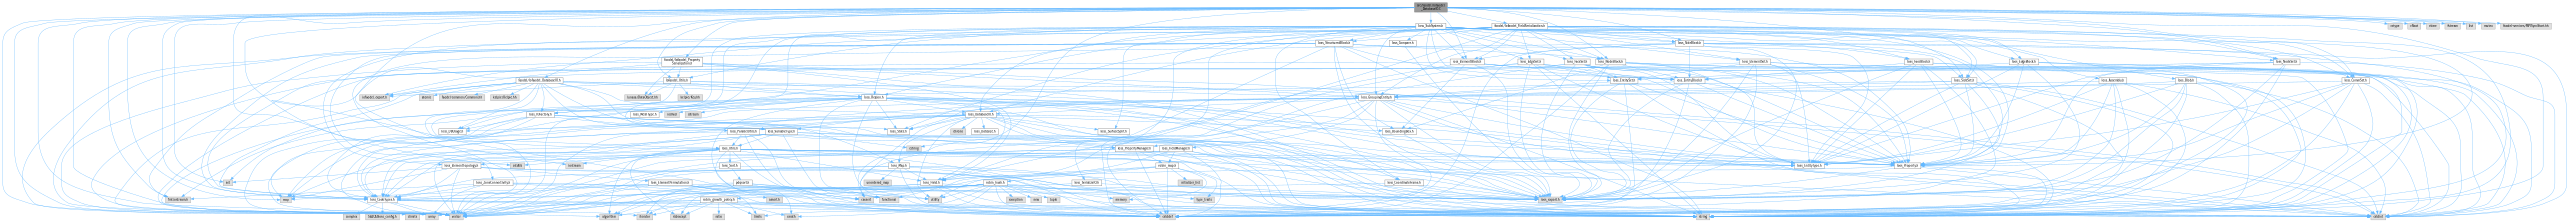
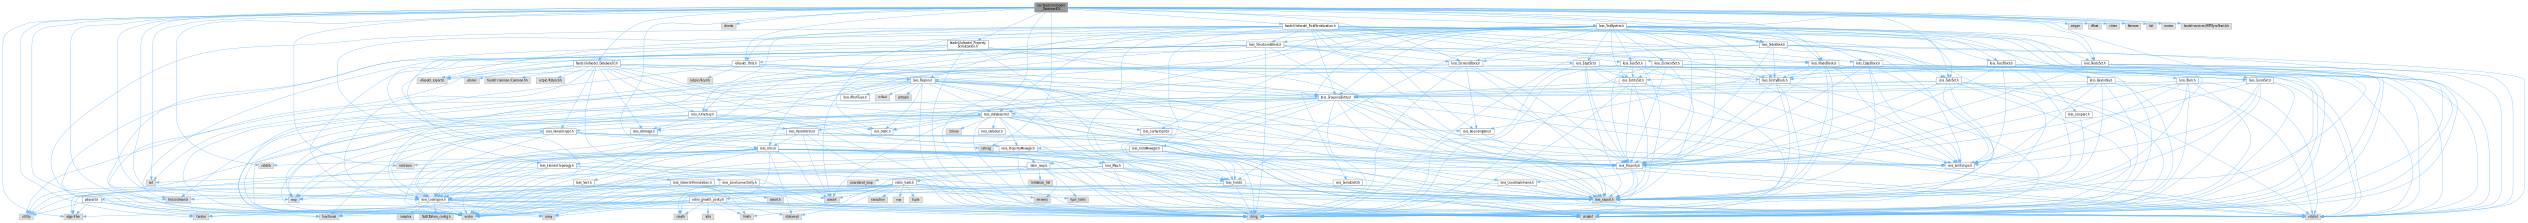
  digraph {
    fontname="Fira Sans"
    node [color=grey40 fillcolor=white fontname="Fira Sans" fontsize=10 shape=box style=filled]
    edge [color=steelblue1 fontname="Fira Sans" fontsize=10 labelfontname=Helvetica labelfontsize=10 style=solid]
    n1 [color=gray40 fillcolor=grey60 fontcolor=black height=0.2 label="src/faodel/Iofaodel\l_DatabaseIO.C" width=0.4]
    n2 [height=0.2 label="faodel/Iofaodel_DatabaseIO.h" width=0.4]
    n3 [height=0.2 label="Ioss_CodeTypes.h" width=0.4]
    n4 [color=grey60 fillcolor="#E0E0E0" height=0.2 label=string width=0.4]
    n5 [color=grey60 fillcolor="#E0E0E0" height=0.2 label=vector width=0.4]
    n6 [height=0.2 label="Ioss_Utils.h" width=0.4]
    n7 [color=grey60 fillcolor="#E0E0E0" height=0.2 label=map width=0.4]
    n8 [color=grey60 fillcolor="#E0E0E0" height=0.2 label=set width=0.4]
    n9 [color=grey60 fillcolor="#E0E0E0" height=0.2 label=algorithm width=0.4]
    n10 [color=grey60 fillcolor="#E0E0E0" height=0.2 label=iterator width=0.4]
    n11 [color=grey60 fillcolor="#E0E0E0" height=0.2 label=cstdlib width=0.4]
    n12 [color=grey60 fillcolor="#E0E0E0" height=0.2 label=iostream width=0.4]
    n13 [color=grey60 fillcolor="#E0E0E0" height=0.2 label=climits width=0.4]
    n14 [color=grey60 fillcolor="#E0E0E0" height=0.2 label=cstring width=0.4]
    n15 [color=grey60 fillcolor="#E0E0E0" height=0.2 label="fmt/ostream.h" width=0.4]
    n16 [height=0.2 label="faodel/Iofaodel_FieldSerialization.h" width=0.4]
    n17 [height=0.2 label="Iofaodel_Utils.h" width=0.4]
    n18 [height=0.2 label="Ioss_CommSet.h" width=0.4]
    n19 [height=0.2 label="Ioss_ElementBlock.h" width=0.4]
    n20 [height=0.2 label="Ioss_NodeBlock.h" width=0.4]
    n21 [height=0.2 label="Ioss_NodeSet.h" width=0.4]
    n22 [height=0.2 label="Ioss_SideBlock.h" width=0.4]
    n23 [height=0.2 label="Ioss_SideSet.h" width=0.4]
    n24 [height=0.2 label="faodel/Iofaodel_Property\lSerialization.h" width=0.4]
    n25 [height=0.2 label="Ioss_SubSystem.h" width=0.4]
    n26 [color=grey60 fillcolor="#E0E0E0" height=0.2 label=cctype width=0.4]
    n27 [color=grey60 fillcolor="#E0E0E0" height=0.2 label=cfloat width=0.4]
    n28 [color=grey60 fillcolor="#E0E0E0" height=0.2 label=ctime width=0.4]
    n29 [color=grey60 fillcolor="#E0E0E0" height=0.2 label=fstream width=0.4]
    n30 [color=grey60 fillcolor="#E0E0E0" height=0.2 label=list width=0.4]
    n31 [color=grey60 fillcolor="#E0E0E0" height=0.2 label=mutex width=0.4]
    n32 [color=grey60 fillcolor="#E0E0E0" height=0.2 label="faodel-services/MPISyncStart.hh" width=0.4]
    n33 [color=grey60 fillcolor="#E0E0E0" height=0.2 label="iofaodel_export.h" width=0.4]
    n34 [color=grey60 fillcolor="#E0E0E0" height=0.2 label=cstddef width=0.4]
    n35 [color=grey60 fillcolor="#E0E0E0" height=0.2 label=cstdint width=0.4]
    n36 [height=0.2 label="Ioss_DBUsage.h" width=0.4]
    n37 [height=0.2 label="Ioss_DatabaseIO.h" width=0.4]
    n38 [height=0.2 label="Ioss_Map.h" width=0.4]
    n39 [height=0.2 label="Ioss_State.h" width=0.4]
    n40 [height=0.2 label="Ioss_IOFactory.h" width=0.4]
    n41 [height=0.2 label="Ioss_Region.h" width=0.4]
    n42 [height=0.2 label="Ioss_VariableType.h" width=0.4]
    n43 [color=grey60 fillcolor="#E0E0E0" height=0.2 label=atomic width=0.4]
    n44 [color=grey60 fillcolor="#E0E0E0" height=0.2 label="faodel-common/Common.hh" width=0.4]
    n45 [color=grey60 fillcolor="#E0E0E0" height=0.2 label="kelpie/Kelpie.hh" width=0.4]
    n46 [color=grey60 fillcolor="#E0E0E0" height=0.2 label=array width=0.4]
    n47 [color=grey60 fillcolor="#E0E0E0" height=0.2 label="SEACASIoss_config.h" width=0.4]
    n48 [color=grey60 fillcolor="#E0E0E0" height=0.2 label=complex width=0.4]
    n49 [color=grey60 fillcolor="#E0E0E0" height=0.2 label="ioss_export.h" width=0.4]
    n50 [height=0.2 label="Ioss_EntityType.h" width=0.4]
    n51 [height=0.2 label="Ioss_Field.h" width=0.4]
    n52 [color=grey60 fillcolor="#E0E0E0" height=0.2 label=cassert width=0.4]
    n53 [height=0.2 label="Ioss_ElementTopology.h" width=0.4]
    n54 [height=0.2 label="Ioss_Property.h" width=0.4]
    n55 [height=0.2 label="Ioss_Sort.h" width=0.4]
    n56 [color=grey60 fillcolor="#E0E0E0" height=0.2 label=cmath width=0.4]
    n57 [color=grey60 fillcolor="#E0E0E0" height=0.2 label=stdexcept width=0.4]
    n58 [height=0.2 label="Ioss_GroupingEntity.h" width=0.4]
    n59 [height=0.2 label="Ioss_EdgeBlock.h" width=0.4]
    n60 [height=0.2 label="Ioss_EdgeSet.h" width=0.4]
    n61 [height=0.2 label="Ioss_ElementSet.h" width=0.4]
    n62 [height=0.2 label="Ioss_FaceBlock.h" width=0.4]
    n63 [height=0.2 label="Ioss_FaceSet.h" width=0.4]
    n64 [height=0.2 label="Ioss_StructuredBlock.h" width=0.4]
    n65 [color=grey60 fillcolor="#E0E0E0" height=0.2 label="kelpie/Key.hh" width=0.4]
-   n66 [color=grey60 fillcolor="#E0E0E0" height=0.2 label="lunasa/DataObject.hh" width=0.4]
    n67 [height=0.2 label="Ioss_BoundingBox.h" width=0.4]
    n68 [height=0.2 label="Ioss_EntityBlock.h" width=0.4]
    n69 [height=0.2 label="Ioss_EntitySet.h" width=0.4]
    n70 [height=0.2 label="Ioss_SurfaceSplit.h" width=0.4]
    n71 [height=0.2 label="Ioss_CoordinateFrame.h" width=0.4]
    n72 [height=0.2 label="Ioss_Assembly.h" width=0.4]
    n73 [height=0.2 label="Ioss_Blob.h" width=0.4]
    n74 [height=0.2 label="Ioss_Compare.h" width=0.4]
    n75 [height=0.2 label="Ioss_SerializeIO.h" width=0.4]
    n76 [height=0.2 label="Ioss_DataSize.h" width=0.4]
    n77 [height=0.2 label="Ioss_ParallelUtils.h" width=0.4]
    n78 [color=grey60 fillcolor="#E0E0E0" height=0.2 label=utility width=0.4]
    n79 [height=0.2 label="Ioss_PropertyManager.h" width=0.4]
    n80 [color=grey60 fillcolor="#E0E0E0" height=0.2 label=chrono width=0.4]
    n81 [color=grey60 fillcolor="#E0E0E0" height=0.2 label=unordered_map width=0.4]
    n82 [color=grey60 fillcolor="#E0E0E0" height=0.2 label=functional width=0.4]
    n83 [height=0.2 label="Ioss_MeshType.h" width=0.4]
    n84 [color=grey60 fillcolor="#E0E0E0" height=0.2 label=iosfwd width=0.4]
    n85 [color=grey60 fillcolor="#E0E0E0" height=0.2 label=sstream width=0.4]
    n86 [height=0.2 label="robin_map.h" width=0.4]
    n87 [height=0.2 label="Ioss_ElementPermutation.h" width=0.4]
    n88 [height=0.2 label="pdqsort.h" width=0.4]
    n89 [color=grey60 fillcolor="#E0E0E0" height=0.2 label="assert.h" width=0.4]
    n90 [color=grey60 fillcolor="#E0E0E0" height=0.2 label=limits width=0.4]
    n91 [color=grey60 fillcolor="#E0E0E0" height=0.2 label=initializer_list width=0.4]
    n92 [color=grey60 fillcolor="#E0E0E0" height=0.2 label=memory width=0.4]
    n93 [color=grey60 fillcolor="#E0E0E0" height=0.2 label=type_traits width=0.4]
    n94 [height=0.2 label="robin_hash.h" width=0.4]
    n95 [color=grey60 fillcolor="#E0E0E0" height=0.2 label=exception width=0.4]
    n96 [color=grey60 fillcolor="#E0E0E0" height=0.2 label=new width=0.4]
    n97 [color=grey60 fillcolor="#E0E0E0" height=0.2 label=tuple width=0.4]
    n98 [height=0.2 label="robin_growth_policy.h" width=0.4]
    n99 [color=grey60 fillcolor="#E0E0E0" height=0.2 label=ratio width=0.4]
    n100 [height=0.2 label="Ioss_FieldManager.h" width=0.4]
    n101 [height=0.2 label="Ioss_ZoneConnectivity.h" width=0.4]
    n1 -> n2
    n1 -> n3
    n1 -> n4
    n1 -> n5
    n1 -> n6
    n1 -> n7
    n1 -> n8
    n1 -> n9
    n1 -> n10
    n1 -> n11
    n1 -> n12
    n1 -> n13
    n1 -> n14
    n1 -> n15
    n1 -> n16
    n1 -> n17
    n1 -> n18
    n1 -> n19
    n1 -> n20
    n1 -> n21
    n1 -> n22
    n1 -> n23
    n1 -> n24
    n1 -> n25
    n1 -> n26
    n1 -> n27
    n1 -> n28
    n1 -> n29
    n1 -> n30
    n1 -> n31
    n1 -> n32
    n2 -> n3
    n2 -> n4
    n2 -> n5
    n2 -> n33
    n2 -> n34
    n2 -> n35
    n2 -> n36
    n2 -> n37
    n2 -> n38
    n2 -> n39
    n2 -> n40
    n2 -> n41
    n2 -> n42
    n2 -> n43
    n2 -> n44
    n2 -> n45
    n3 -> n4
    n3 -> n5
    n3 -> n34
    n3 -> n35
    n3 -> n46
    n3 -> n47
    n3 -> n48
    n6 -> n3
    n6 -> n4
    n6 -> n5
    n6 -> n9
    n6 -> n11
    n6 -> n12
    n6 -> n34
    n6 -> n35
    n6 -> n49
    n6 -> n50
    n6 -> n51
    n6 -> n52
    n6 -> n53
    n6 -> n54
    n6 -> n55
    n6 -> n56
    n6 -> n57
    n16 -> n4
    n16 -> n5
    n16 -> n17
    n16 -> n18
    n16 -> n19
    n16 -> n20
    n16 -> n21
    n16 -> n22
    n16 -> n23
    n16 -> n33
    n16 -> n37
    n16 -> n39
    n16 -> n40
    n16 -> n41
    n16 -> n51
    n16 -> n54
    n16 -> n58
    n16 -> n59
    n16 -> n60
    n16 -> n61
    n16 -> n62
    n16 -> n63
    n16 -> n64
    n17 -> n8
    n17 -> n33
    n17 -> n41
    n17 -> n54
    n17 -> n58
    n17 -> n65
-   n17 -> n66
    n18 -> n4
    n18 -> n34
    n18 -> n35
    n18 -> n49
    n18 -> n50
    n18 -> n54
    n18 -> n58
    n19 -> n3
    n19 -> n4
    n19 -> n49
    n19 -> n52
    n19 -> n54
    n19 -> n67
    n19 -> n68
    n20 -> n4
    n20 -> n34
    n20 -> n35
    n20 -> n49
    n20 -> n50
    n20 -> n54
    n20 -> n67
    n20 -> n68
    n21 -> n34
    n21 -> n35
    n21 -> n49
    n21 -> n50
    n21 -> n54
    n21 -> n69
    n22 -> n4
    n22 -> n5
    n22 -> n19
    n22 -> n23
    n22 -> n34
    n22 -> n35
    n22 -> n49
    n22 -> n50
    n22 -> n54
    n22 -> n68
    n23 -> n4
    n23 -> n5
    n23 -> n34
    n23 -> n35
    n23 -> n49
    n23 -> n50
    n23 -> n54
    n23 -> n58
    n24 -> n4
    n24 -> n5
    n24 -> n17
    n24 -> n33
    n24 -> n51
    n24 -> n54
    n24 -> n58
-   n24 -> n66
    n25 -> n6
    n25 -> n18
    n25 -> n19
    n25 -> n20
    n25 -> n21
    n25 -> n22
    n25 -> n23
    n25 -> n36
    n25 -> n37
    n25 -> n40
    n25 -> n41
    n25 -> n42
    n25 -> n51
    n25 -> n53
    n25 -> n54
    n25 -> n58
    n25 -> n59
    n25 -> n60
    n25 -> n61
    n25 -> n62
    n25 -> n63
    n25 -> n64
    n25 -> n68
    n25 -> n69
    n25 -> n70
    n25 -> n71
    n25 -> n72
    n25 -> n73
    n25 -> n74
    n25 -> n75
    n37 -> n3
    n37 -> n4
    n37 -> n5
    n37 -> n7
    n37 -> n34
    n37 -> n35
    n37 -> n36
    n37 -> n38
    n37 -> n39
    n37 -> n49
    n37 -> n50
    n37 -> n67
    n37 -> n70
    n37 -> n76
    n37 -> n77
    n37 -> n78
    n37 -> n79
    n37 -> n80
    n38 -> n3
    n38 -> n4
    n38 -> n5
    n38 -> n34
    n38 -> n35
    n38 -> n49
    n38 -> n51
    n38 -> n81
    n40 -> n3
    n40 -> n4
    n40 -> n5
    n40 -> n7
    n40 -> n36
    n40 -> n49
    n40 -> n77
    n40 -> n79
    n41 -> n4
    n41 -> n5
    n41 -> n7
    n41 -> n15
    n41 -> n34
    n41 -> n35
    n41 -> n37
    n41 -> n39
    n41 -> n49
    n41 -> n50
    n41 -> n51
    n41 -> n54
+   n41 -> n58
    n41 -> n71
    n41 -> n78
    n41 -> n82
    n41 -> n83
    n41 -> n84
    n41 -> n85
    n42 -> n3
    n42 -> n4
    n42 -> n5
    n42 -> n6
    n42 -> n7
    n42 -> n14
    n42 -> n49
    n42 -> n82
    n51 -> n3
    n51 -> n4
    n51 -> n5
    n51 -> n34
    n51 -> n49
    n53 -> n3
    n53 -> n4
    n53 -> n5
    n53 -> n7
    n53 -> n8
    n53 -> n49
    n53 -> n87
    n54 -> n4
    n54 -> n5
    n54 -> n35
    n54 -> n49
    n55 -> n5
    n55 -> n34
    n55 -> n88
    n58 -> n3
    n58 -> n4
    n58 -> n5
    n58 -> n34
    n58 -> n35
    n58 -> n37
    n58 -> n39
    n58 -> n42
    n58 -> n49
    n58 -> n50
    n58 -> n51
    n58 -> n54
    n58 -> n79
    n58 -> n100
    n59 -> n4
    n59 -> n34
    n59 -> n35
    n59 -> n49
    n59 -> n50
    n59 -> n54
    n59 -> n68
    n60 -> n4
    n60 -> n5
    n60 -> n34
    n60 -> n35
    n60 -> n49
    n60 -> n50
    n60 -> n54
    n60 -> n69
    n61 -> n4
    n61 -> n5
    n61 -> n34
    n61 -> n35
    n61 -> n49
    n61 -> n50
    n61 -> n54
    n61 -> n69
    n62 -> n4
    n62 -> n34
    n62 -> n35
    n62 -> n49
    n62 -> n50
    n62 -> n54
    n62 -> n68
    n63 -> n4
    n63 -> n5
    n63 -> n34
    n63 -> n35
    n63 -> n49
    n63 -> n50
    n63 -> n54
    n63 -> n69
    n64 -> n3
    n64 -> n4
    n64 -> n15
    n64 -> n20
    n64 -> n46
    n64 -> n49
    n64 -> n52
    n64 -> n54
    n64 -> n67
    n64 -> n68
    n64 -> n101
    n67 -> n49
    n68 -> n4
    n68 -> n34
    n68 -> n49
    n68 -> n54
    n68 -> n58
    n69 -> n4
    n69 -> n34
    n69 -> n49
    n69 -> n54
    n69 -> n58
    n71 -> n5
    n71 -> n35
    n71 -> n49
    n72 -> n4
    n72 -> n34
    n72 -> n35
    n72 -> n49
    n72 -> n50
    n72 -> n54
    n72 -> n58
    n73 -> n4
    n73 -> n34
    n73 -> n35
    n73 -> n49
    n73 -> n50
    n73 -> n54
    n73 -> n58
    n74 -> n49
    n75 -> n3
    n75 -> n49
    n77 -> n3
    n77 -> n4
    n77 -> n5
    n77 -> n6
    n77 -> n34
    n77 -> n49
    n77 -> n52
    n79 -> n3
    n79 -> n4
    n79 -> n5
    n79 -> n34
    n79 -> n49
    n79 -> n54
    n79 -> n86
    n86 -> n34
    n86 -> n78
    n86 -> n82
    n86 -> n91
    n86 -> n92
    n86 -> n93
    n86 -> n94
    n87 -> n3
    n87 -> n4
    n87 -> n5
    n87 -> n7
    n87 -> n49
    n87 -> n89
    n87 -> n90
    n88 -> n9
    n88 -> n10
    n88 -> n34
    n88 -> n78
    n88 -> n82
    n94 -> n5
    n94 -> n9
    n94 -> n10
    n94 -> n34
    n94 -> n35
    n94 -> n52
    n94 -> n56
    n94 -> n57
    n94 -> n78
    n94 -> n90
    n94 -> n92
    n94 -> n93
    n94 -> n95
    n94 -> n96
    n94 -> n97
    n94 -> n98
    n98 -> n9
    n98 -> n10
-   n98 -> n13
+   n98 -> n82
    n98 -> n34
    n98 -> n35
    n98 -> n46
    n98 -> n56
    n98 -> n57
    n98 -> n90
    n98 -> n99
    n100 -> n3
    n100 -> n4
    n100 -> n5
    n100 -> n34
    n100 -> n49
    n100 -> n51
    n100 -> n86
    n101 -> n3
    n101 -> n4
    n101 -> n15
    n101 -> n46
    n101 -> n49
    n101 -> n52
  }
